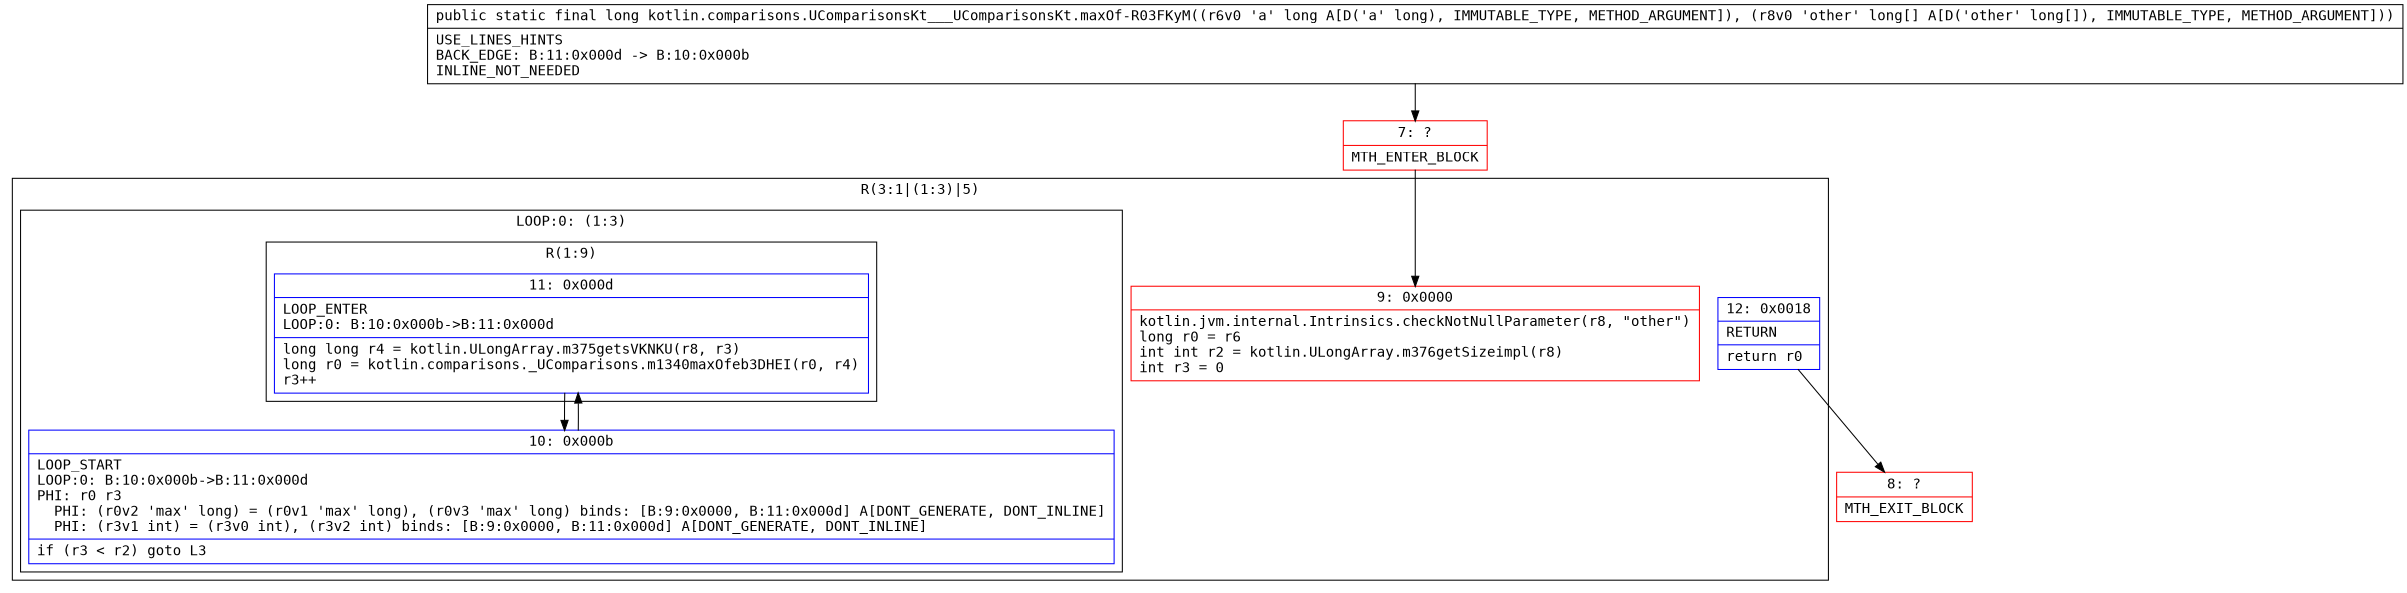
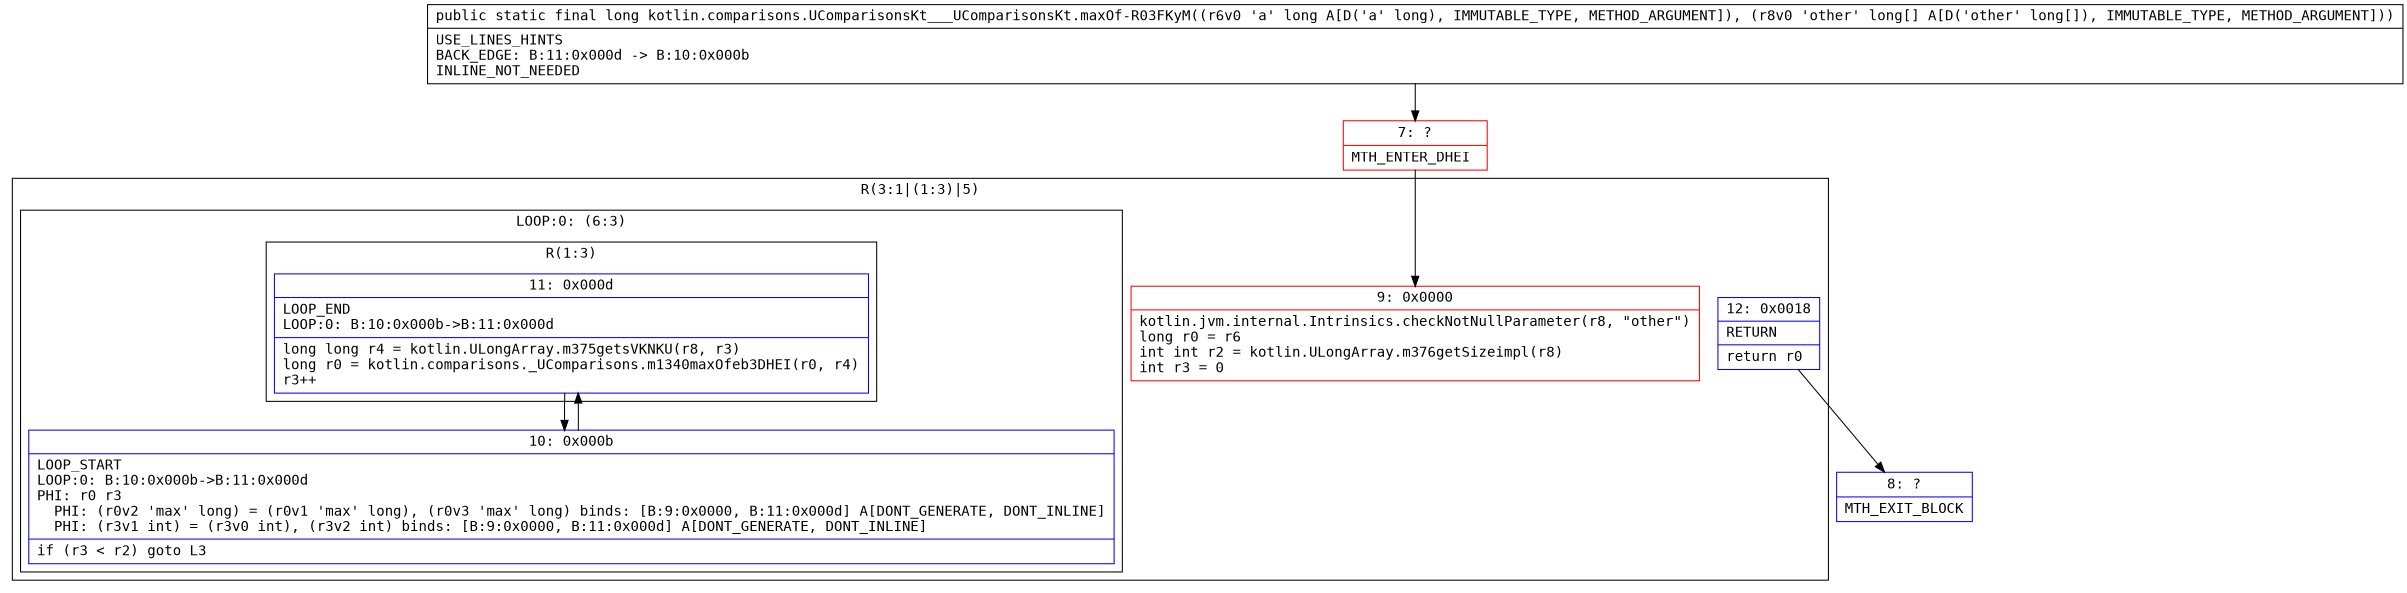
  digraph {
    fontname="DejaVu Sans Mono"
    node [color=blue fontname="DejaVu Sans Mono" shape=record]
    edge [fontname="DejaVu Sans Mono"]
-   n1 [label="{11\:\ 0x000d|LOOP_ENTER\lLOOP:0: B:10:0x000b\-\>B:11:0x000d\l|long long r4 = kotlin.ULongArray.m375getsVKNKU(r8, r3)\llong r0 = kotlin.comparisons._UComparisons.m1340maxOfeb3DHEI(r0, r4)\lr3++\l}"]
+   n1 [label="{11\:\ 0x000d|LOOP_END\lLOOP:0: B:10:0x000b\-\>B:11:0x000d\l|long long r4 = kotlin.ULongArray.m375getsVKNKU(r8, r3)\llong r0 = kotlin.comparisons._UComparisons.m1340maxOfeb3DHEI(r0, r4)\lr3++\l}"]
    n2 [label="{10\:\ 0x000b|LOOP_START\lLOOP:0: B:10:0x000b\-\>B:11:0x000d\lPHI: r0 r3 \l  PHI: (r0v2 'max' long) = (r0v1 'max' long), (r0v3 'max' long) binds: [B:9:0x0000, B:11:0x000d] A[DONT_GENERATE, DONT_INLINE]\l  PHI: (r3v1 int) = (r3v0 int), (r3v2 int) binds: [B:9:0x0000, B:11:0x000d] A[DONT_GENERATE, DONT_INLINE]\l|if (r3 \< r2) goto L3\l}"]
    n3 [color=red label="{9\:\ 0x0000|kotlin.jvm.internal.Intrinsics.checkNotNullParameter(r8, \"other\")\llong r0 = r6\lint int r2 = kotlin.ULongArray.m376getSizeimpl(r8)\lint r3 = 0\l}"]
    n4 [label="{12\:\ 0x0018|RETURN\l|return r0\l}"]
-   n5 [color=red label="{8\:\ ?|MTH_EXIT_BLOCK\l}"]
-   n6 [color=red label="{7\:\ ?|MTH_ENTER_BLOCK\l}"]
+   n5 [label="{8\:\ ?|MTH_EXIT_BLOCK\l}"]
+   n6 [color=red label="{7\:\ ?|MTH_ENTER_DHEI\l}"]
    n7 [label="{public static final long kotlin.comparisons.UComparisonsKt___UComparisonsKt.maxOf\-R03FKyM((r6v0 'a' long A[D('a' long), IMMUTABLE_TYPE, METHOD_ARGUMENT]), (r8v0 'other' long[] A[D('other' long[]), IMMUTABLE_TYPE, METHOD_ARGUMENT]))  | USE_LINES_HINTS\lBACK_EDGE: B:11:0x000d \-\> B:10:0x000b\lINLINE_NOT_NEEDED\l}" color=""]
    subgraph cluster_1 {
      label="R(3:1|(1:3)|5)"
      n3
      n4
      subgraph cluster_2 {
-       label="LOOP:0: (1:3)"
+       label="LOOP:0: (6:3)"
        n2
        subgraph cluster_3 {
-         label="R(1:9)"
+         label="R(1:3)"
          n1
        }
      }
    }
    n1 -> n2
    n2 -> n1
    n4 -> n5
    n6 -> n3
    n7 -> n6
  }
